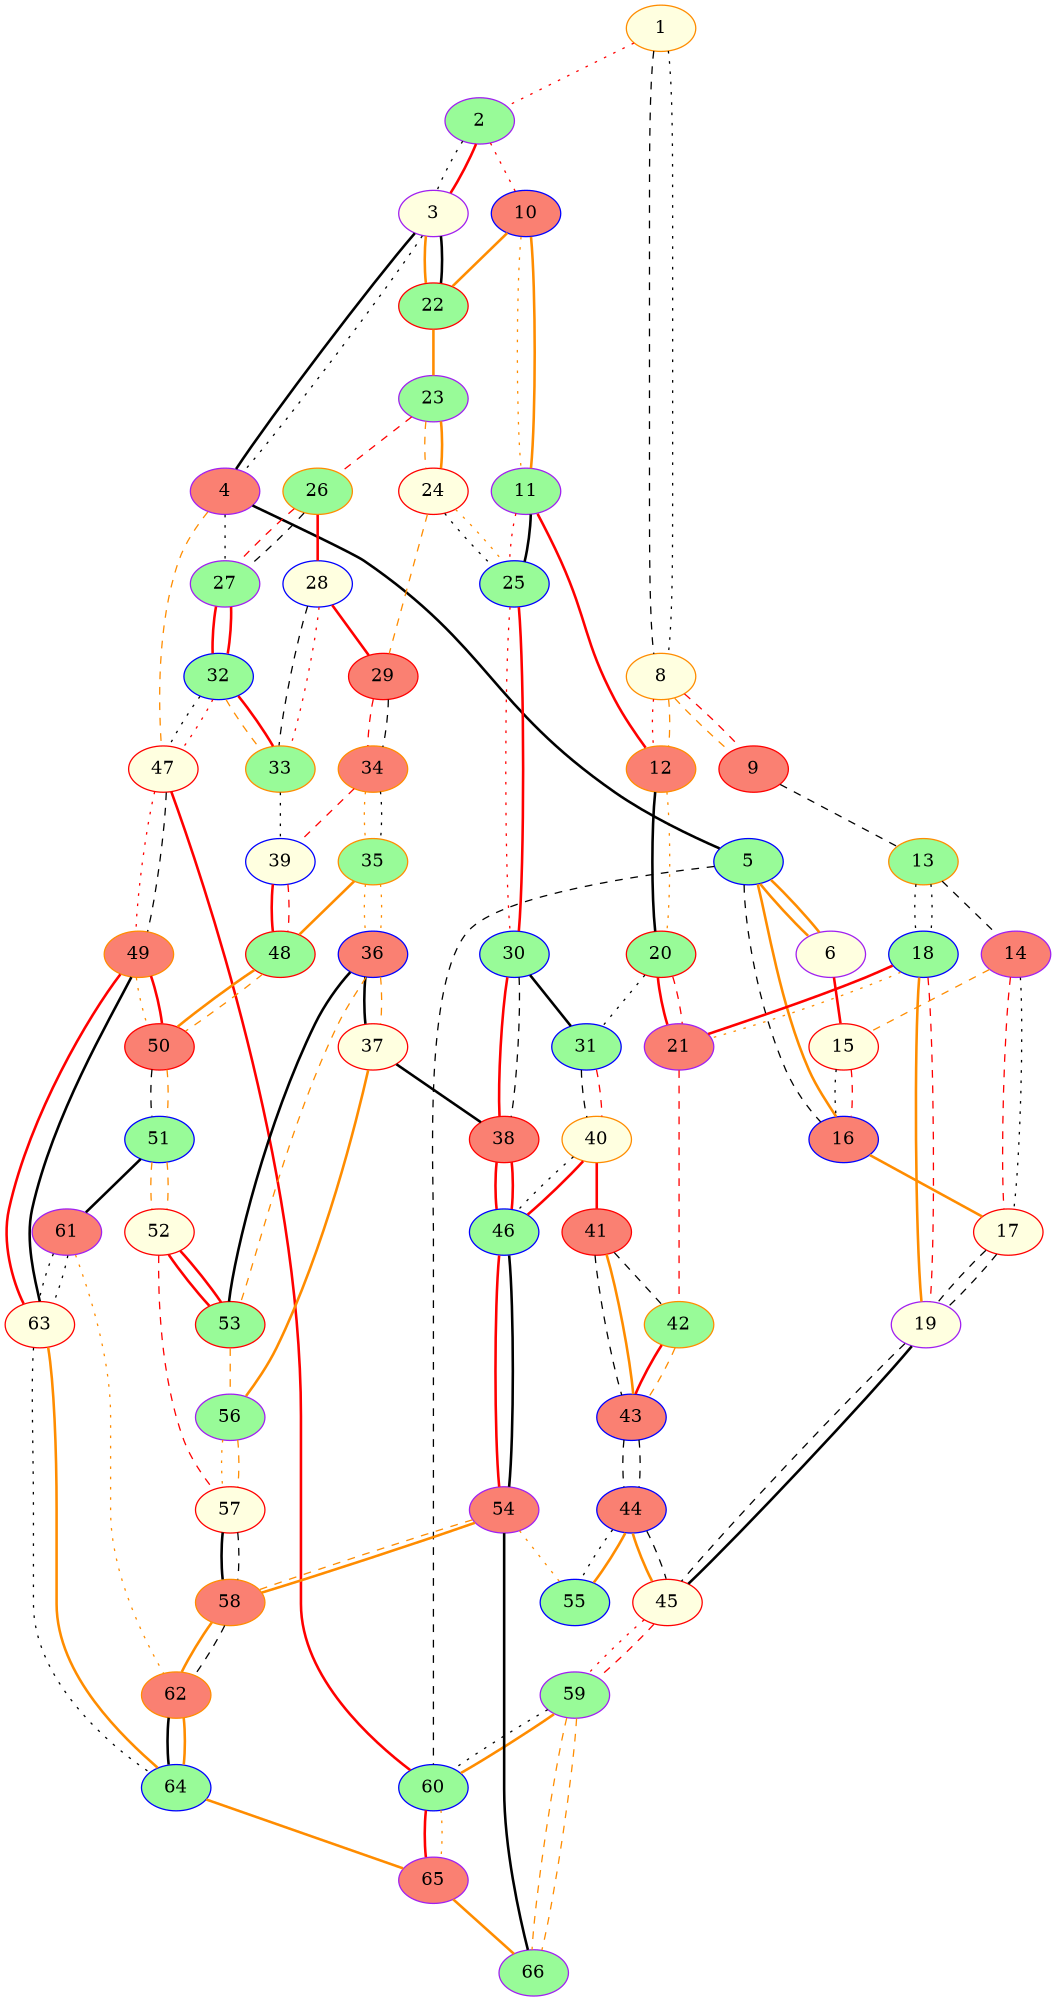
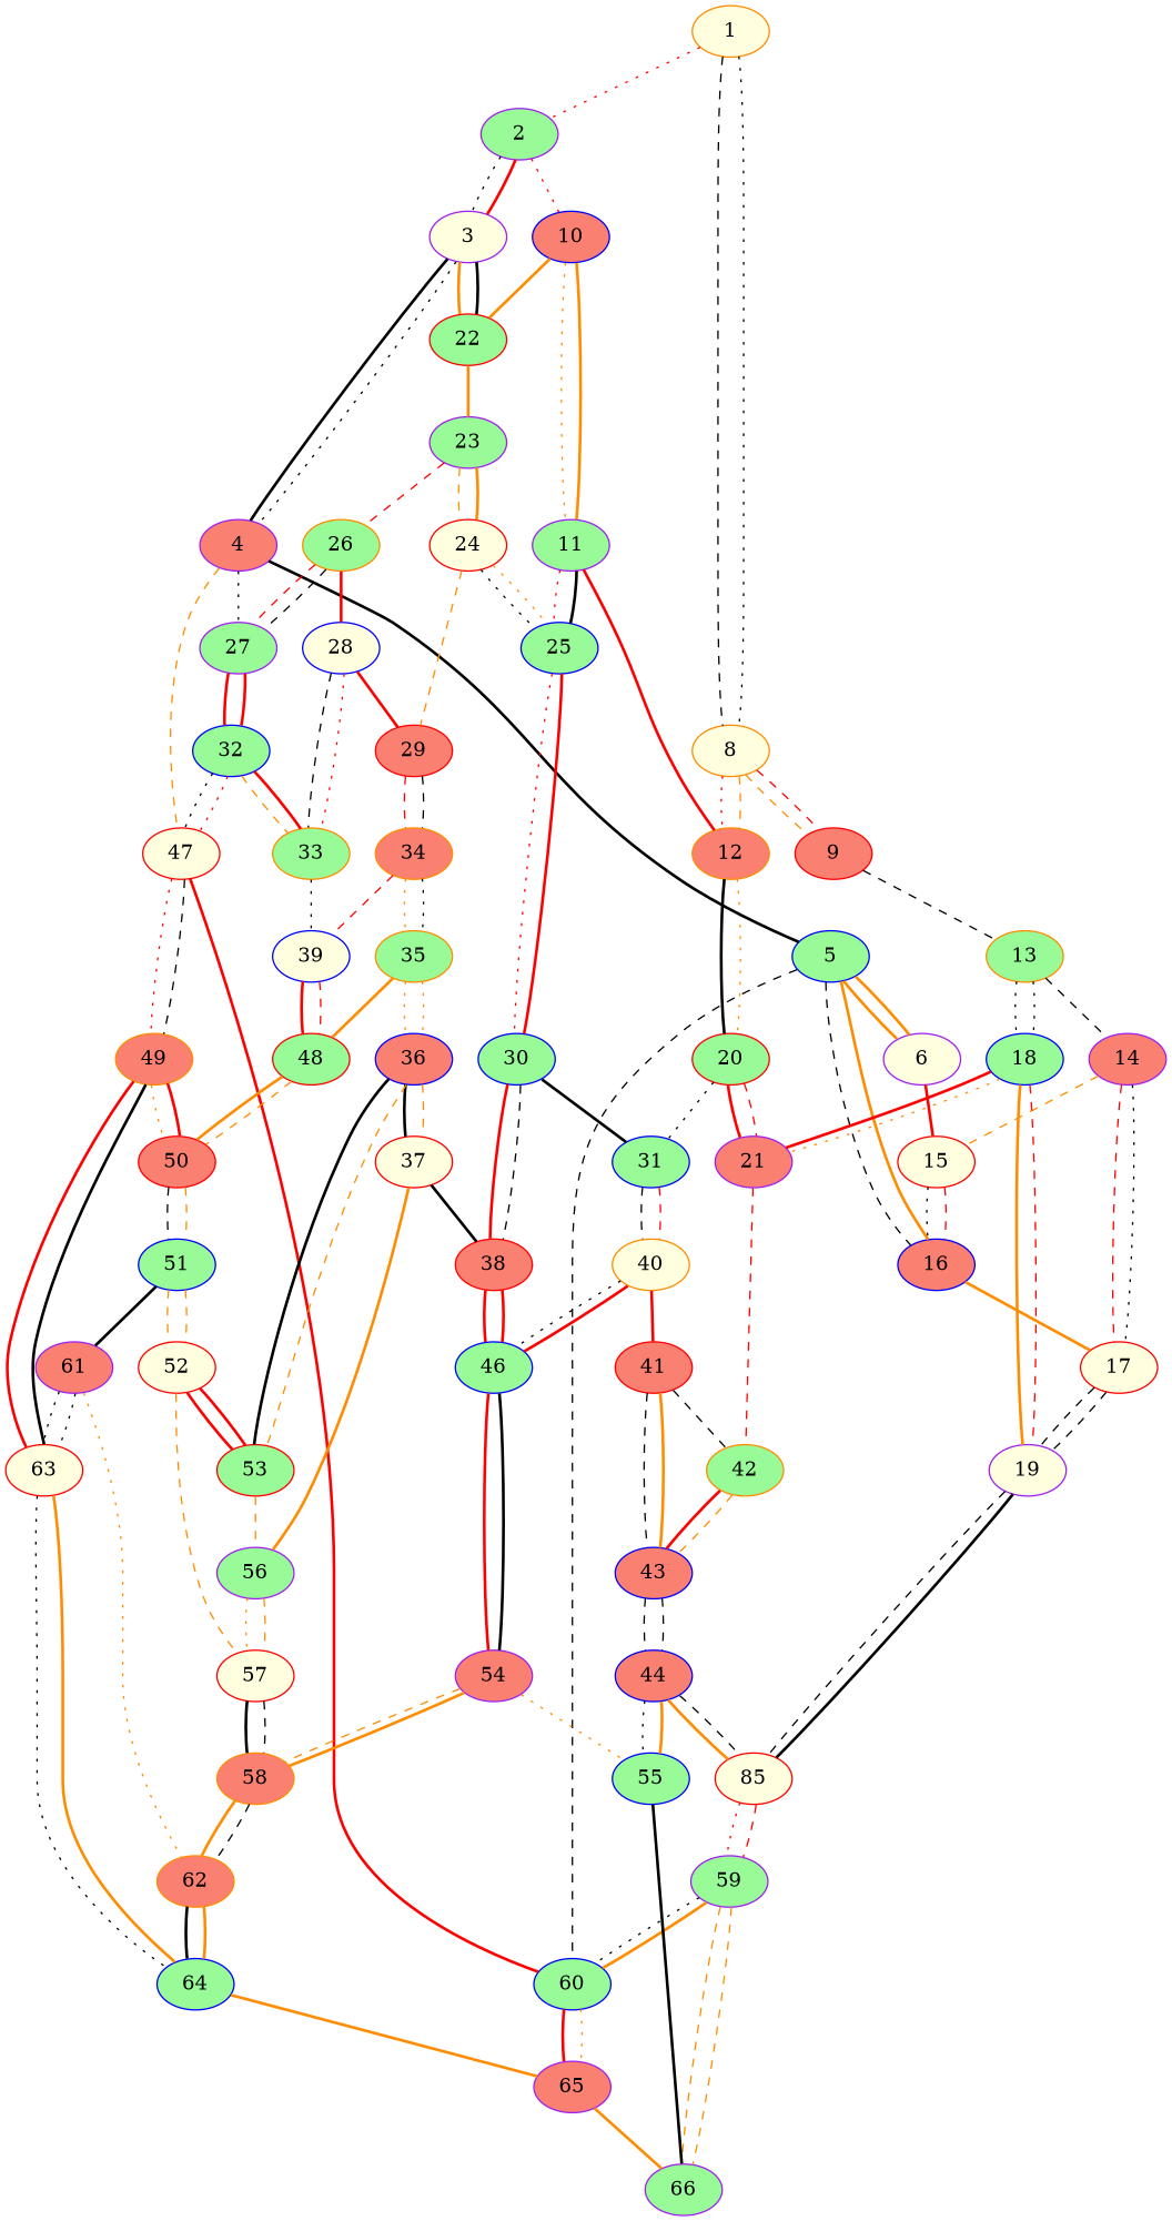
  graph {
    fontname="DejaVu Serif"
    node [color=blue fillcolor=palegreen fontname="DejaVu Serif" style=filled]
    edge [color=black fontname="DejaVu Serif" style=bold]
    1 [color=darkorange fillcolor=lightyellow]
    2 [color=purple]
    8 [color=darkorange fillcolor=lightyellow]
    3 [color=purple fillcolor=lightyellow]
    10 [fillcolor=salmon]
    9 [color=red fillcolor=salmon]
    12 [color=darkorange fillcolor=salmon]
    4 [color=purple fillcolor=salmon]
    22 [color=red]
    11 [color=purple]
    5
    27 [color=purple]
    47 [color=red fillcolor=lightyellow]
    23 [color=purple]
    6 [color=purple fillcolor=lightyellow]
    16 [fillcolor=salmon]
    60
    32
    49 [color=darkorange fillcolor=salmon]
    15 [color=red fillcolor=lightyellow]
    17 [color=red fillcolor=lightyellow]
    65 [color=purple fillcolor=salmon]
    13 [color=darkorange]
    20 [color=red]
    14 [color=purple fillcolor=salmon]
    18
    25
    30
    21 [color=purple fillcolor=salmon]
    31
    19 [color=purple fillcolor=lightyellow]
-   45 [color=red fillcolor=lightyellow]
+   45 [color=red fillcolor=lightyellow label=85]
    42 [color=darkorange]
    59 [color=purple]
    40 [color=darkorange fillcolor=lightyellow]
    43 [fillcolor=salmon]
    24 [color=red fillcolor=lightyellow]
    26 [color=darkorange]
    29 [color=red fillcolor=salmon]
    28 [fillcolor=lightyellow]
    34 [color=darkorange fillcolor=salmon]
    38 [color=red fillcolor=salmon]
    33 [color=darkorange]
    39 [fillcolor=lightyellow]
    35 [color=darkorange]
    46
    41 [color=red fillcolor=salmon]
    48 [color=red]
    36 [fillcolor=salmon]
    37 [color=red fillcolor=lightyellow]
    53 [color=red]
    50 [color=red fillcolor=salmon]
    56 [color=purple]
    57 [color=red fillcolor=lightyellow]
    54 [color=purple fillcolor=salmon]
    44 [fillcolor=salmon]
    55
    66 [color=purple]
    58 [color=darkorange fillcolor=salmon]
    63 [color=red fillcolor=lightyellow]
    51
    64
    52 [color=red fillcolor=lightyellow]
    61 [color=purple fillcolor=salmon]
    62 [color=darkorange fillcolor=salmon]
    1 -- 2 [color=red style=dotted]
    1 -- 8 [style=dashed]
    1 -- 8 [style=dotted]
    2 -- 3 [style=dotted]
    2 -- 3 [color=red]
    2 -- 10 [color=red style=dotted]
    8 -- 9 [color=darkorange style=dashed]
    8 -- 9 [color=red style=dashed]
    8 -- 12 [color=red style=dotted]
    8 -- 12 [color=darkorange style=dashed]
    3 -- 4
    3 -- 4 [style=dotted]
    3 -- 22 [color=darkorange]
    3 -- 22
    10 -- 22 [color=darkorange]
    10 -- 11 [color=darkorange style=dotted]
    10 -- 11 [color=darkorange]
    9 -- 13 [style=dashed]
    12 -- 20
    12 -- 20 [color=darkorange style=dotted]
    4 -- 5
    4 -- 27 [style=dotted]
    4 -- 47 [color=darkorange style=dashed]
    22 -- 23 [color=darkorange]
    11 -- 12 [color=red]
    11 -- 25 [color=red style=dotted]
    11 -- 25
    5 -- 6 [color=darkorange]
    5 -- 6 [color=darkorange]
    5 -- 16 [style=dashed]
    5 -- 16 [color=darkorange]
    5 -- 60 [style=dashed]
    27 -- 32 [color=red]
    27 -- 32 [color=red]
    47 -- 60 [color=red]
    47 -- 49 [color=red style=dotted]
    47 -- 49 [style=dashed]
    23 -- 24 [color=darkorange style=dashed]
    23 -- 24 [color=darkorange]
    23 -- 26 [color=red style=dashed]
    6 -- 15 [color=red]
    16 -- 17 [color=darkorange]
    60 -- 65 [color=red]
    60 -- 65 [color=darkorange style=dotted]
    32 -- 47 [style=dotted]
    32 -- 47 [color=red style=dotted]
    32 -- 33 [color=darkorange style=dashed]
    32 -- 33 [color=red]
    49 -- 50 [color=darkorange style=dotted]
    49 -- 50 [color=red]
    49 -- 63 [color=red]
    49 -- 63
    15 -- 16 [style=dotted]
    15 -- 16 [color=red style=dashed]
    17 -- 19 [style=dashed]
    17 -- 19 [style=dashed]
    65 -- 66 [color=darkorange]
    13 -- 14 [style=dashed]
    13 -- 18 [style=dotted]
    13 -- 18 [style=dotted]
    20 -- 21 [color=red]
    20 -- 21 [color=red style=dashed]
    20 -- 31 [style=dotted]
    14 -- 15 [color=darkorange style=dashed]
    14 -- 17 [color=red style=dashed]
    14 -- 17 [style=dotted]
    18 -- 21 [color=red]
    18 -- 21 [color=darkorange style=dotted]
    18 -- 19 [color=darkorange]
    18 -- 19 [color=red style=dashed]
    25 -- 30 [color=red style=dotted]
    25 -- 30 [color=red]
    30 -- 31
    30 -- 38 [color=red]
    30 -- 38 [style=dashed]
    21 -- 42 [color=red style=dashed]
    31 -- 40 [style=dashed]
    31 -- 40 [color=red style=dashed]
    19 -- 45 [style=dashed]
    19 -- 45
    45 -- 59 [color=red style=dotted]
    45 -- 59 [color=red style=dashed]
    42 -- 43 [color=red]
    42 -- 43 [color=darkorange style=dashed]
    59 -- 60 [style=dotted]
    59 -- 60 [color=darkorange]
    59 -- 66 [color=darkorange style=dashed]
    59 -- 66 [color=darkorange style=dashed]
    40 -- 46 [style=dotted]
    40 -- 46 [color=red]
    40 -- 41 [color=red]
    43 -- 44 [style=dashed]
    43 -- 44 [style=dashed]
    24 -- 25 [style=dotted]
    24 -- 25 [color=darkorange style=dotted]
    24 -- 29 [color=darkorange style=dashed]
    26 -- 27 [color=red style=dashed]
    26 -- 27 [style=dashed]
    26 -- 28 [color=red]
    29 -- 34 [color=red style=dashed]
    29 -- 34 [style=dashed]
    28 -- 29 [color=red]
    28 -- 33 [style=dashed]
    28 -- 33 [color=red style=dotted]
    34 -- 39 [color=red style=dashed]
    34 -- 35 [color=darkorange style=dotted]
    34 -- 35 [style=dotted]
    38 -- 46 [color=red]
    38 -- 46 [color=red]
    33 -- 39 [style=dotted]
    39 -- 48 [color=red]
    39 -- 48 [color=red style=dashed]
    35 -- 48 [color=darkorange]
    35 -- 36 [color=darkorange style=dotted]
    35 -- 36 [color=darkorange style=dotted]
    46 -- 54 [color=red]
    46 -- 54
    41 -- 42 [style=dashed]
    41 -- 43 [style=dashed]
    41 -- 43 [color=darkorange]
    48 -- 50 [color=darkorange]
    48 -- 50 [color=darkorange style=dashed]
    36 -- 37
    36 -- 37 [color=darkorange style=dashed]
    36 -- 53
    36 -- 53 [color=darkorange style=dashed]
    37 -- 38
    37 -- 56 [color=darkorange]
    53 -- 56 [color=darkorange style=dashed]
    50 -- 51 [style=dashed]
    50 -- 51 [color=darkorange style=dashed]
    56 -- 57 [color=darkorange style=dotted]
    56 -- 57 [color=darkorange style=dashed]
    57 -- 58
    57 -- 58 [style=dashed]
    54 -- 55 [color=darkorange style=dotted]
    54 -- 58 [color=darkorange style=dashed]
    54 -- 58 [color=darkorange]
    44 -- 45 [color=darkorange]
    44 -- 45 [style=dashed]
    44 -- 55 [style=dotted]
    44 -- 55 [color=darkorange]
-   54 -- 66
+   55 -- 66
    58 -- 62 [color=darkorange]
    58 -- 62 [style=dashed]
    63 -- 64 [style=dotted]
    63 -- 64 [color=darkorange]
    51 -- 52 [color=darkorange style=dashed]
    51 -- 52 [color=darkorange style=dashed]
    51 -- 61
    64 -- 65 [color=darkorange]
    52 -- 53 [color=red]
    52 -- 53 [color=red]
-   52 -- 57 [color=red style=dashed]
+   52 -- 57 [color=darkorange style=dashed]
    61 -- 63 [style=dotted]
    61 -- 63 [style=dotted]
    61 -- 62 [color=darkorange style=dotted]
    62 -- 64
    62 -- 64 [color=darkorange]
  }
